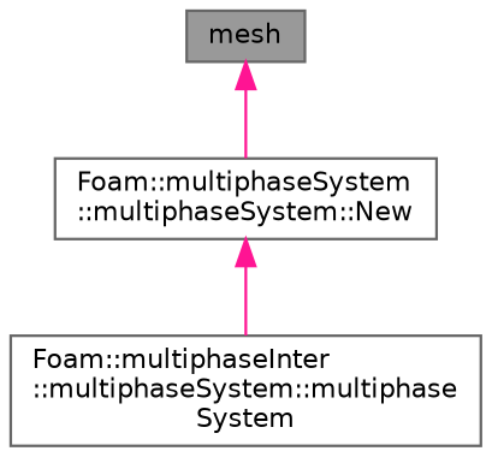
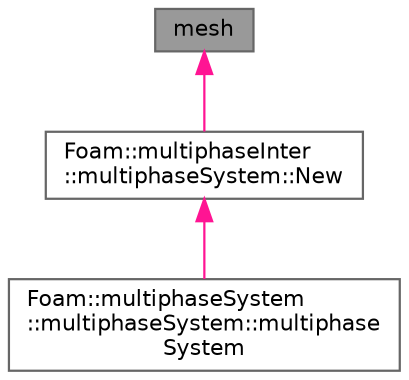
  digraph {
    rankdir=TB
    node [color=grey40 fillcolor=white fontname=Helvetica fontsize=10 shape=box style=filled]
    edge [color=deeppink dir=back fontname=Helvetica fontsize=10 labelfontname=Helvetica labelfontsize=10 style=solid]
    n1 [color=gray40 fillcolor=grey60 fontcolor=black height=0.2 label=mesh width=0.4]
-   n2 [height=0.2 label="Foam::multiphaseSystem\l::multiphaseSystem::New" width=0.4]
-   n3 [height=0.2 label="Foam::multiphaseInter\l::multiphaseSystem::multiphase\lSystem" width=0.4]
+   n2 [height=0.2 label="Foam::multiphaseInter\l::multiphaseSystem::New" width=0.4]
+   n3 [height=0.2 label="Foam::multiphaseSystem\l::multiphaseSystem::multiphase\lSystem" width=0.4]
    n1 -> n2
    n2 -> n3
  }
